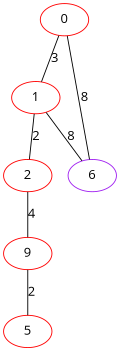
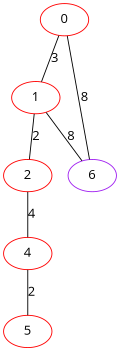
  graph {
    fontname="Open Sans"
    node [color=red fontname="Open Sans" weight=1]
    edge [fontname="Open Sans"]
    0
    1
    6 [color=purple weight=4]
    2
-   4 [label=9]
+   4
    5
    0 -- 1 [label=3]
    0 -- 6 [label=8]
    1 -- 6 [label=8]
    1 -- 2 [label=2]
    2 -- 4 [label=4]
    4 -- 5 [label=2]
  }
